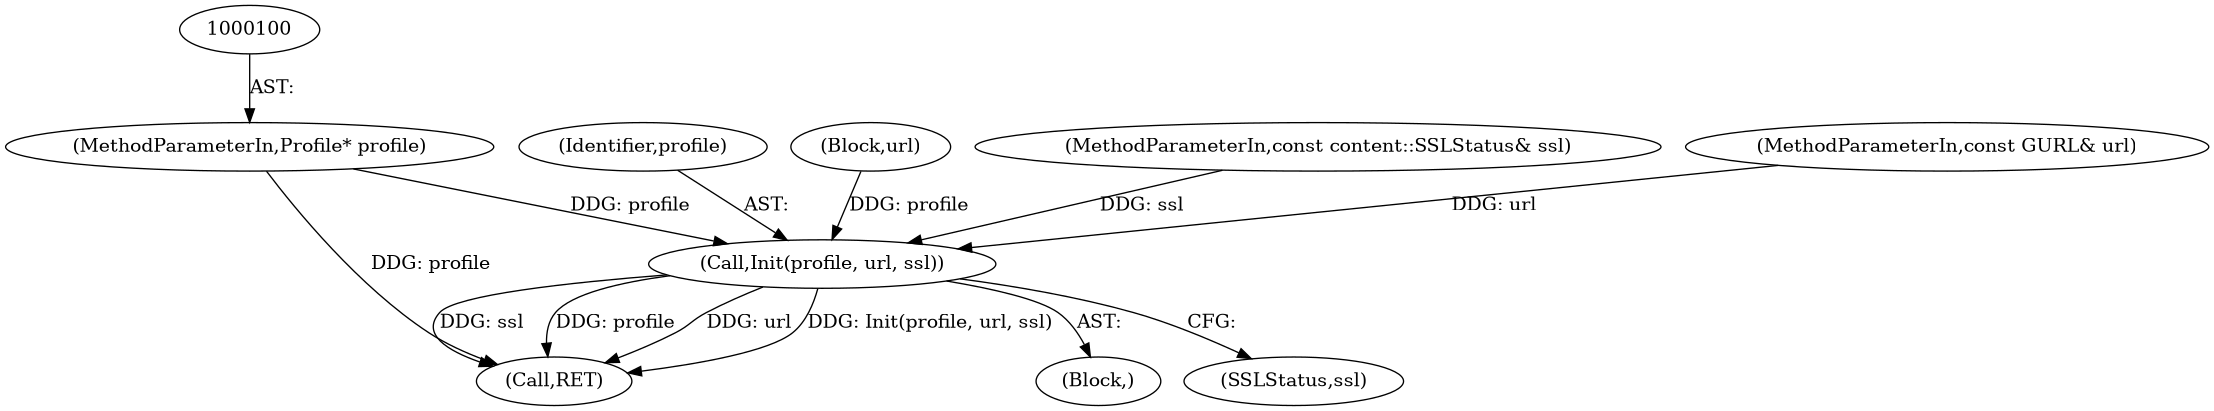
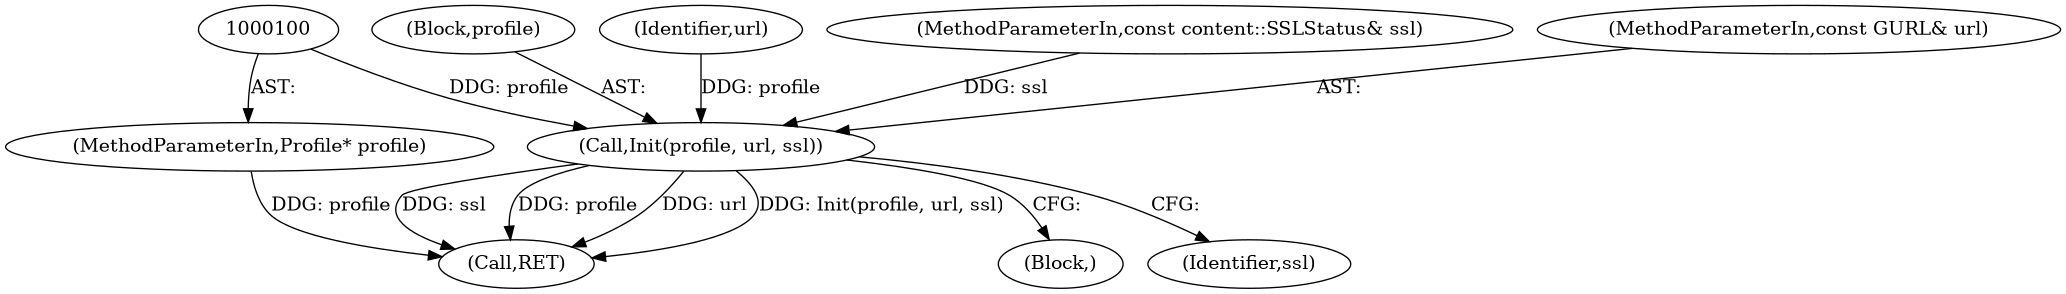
  digraph {
    n1 [label="(MethodParameterIn,Profile* profile)"]
    n2 [label="(Call,Init(profile, url, ssl))"]
    n3 [label="(Call,RET)"]
    n4 [label="(Block,)"]
-   n5 [label="(SSLStatus,ssl)"]
+   n5 [label="(Identifier,ssl)"]
    1000100
-   n7 [label="(Identifier,profile)"]
-   n8 [label="(Block,url)"]
+   n7 [label="(Block,profile)"]
+   n8 [label="(Identifier,url)"]
    n9 [label="(MethodParameterIn,const content::SSLStatus& ssl)"]
    n10 [label="(MethodParameterIn,const GURL& url)"]
-   n1 -> n2 [label="DDG: profile"]
+   1000100 -> n2 [label="DDG: profile"]
    n1 -> n3 [label="DDG: profile"]
    n2 -> n3 [label="DDG: ssl"]
    n2 -> n3 [label="DDG: profile"]
    n2 -> n3 [label="DDG: url"]
    n2 -> n3 [label="DDG: Init(profile, url, ssl)"]
-   n2 -> n4 [label="AST: "]
+   n2 -> n4 [label="CFG: "]
    n2 -> n5 [label="CFG: "]
    1000100 -> n1 [label="AST: "]
    n7 -> n2 [label="AST: "]
    n8 -> n2 [label="DDG: profile"]
    n9 -> n2 [label="DDG: ssl"]
-   n10 -> n2 [label="DDG: url"]
+   n10 -> n2 [label="AST: "]
  }
